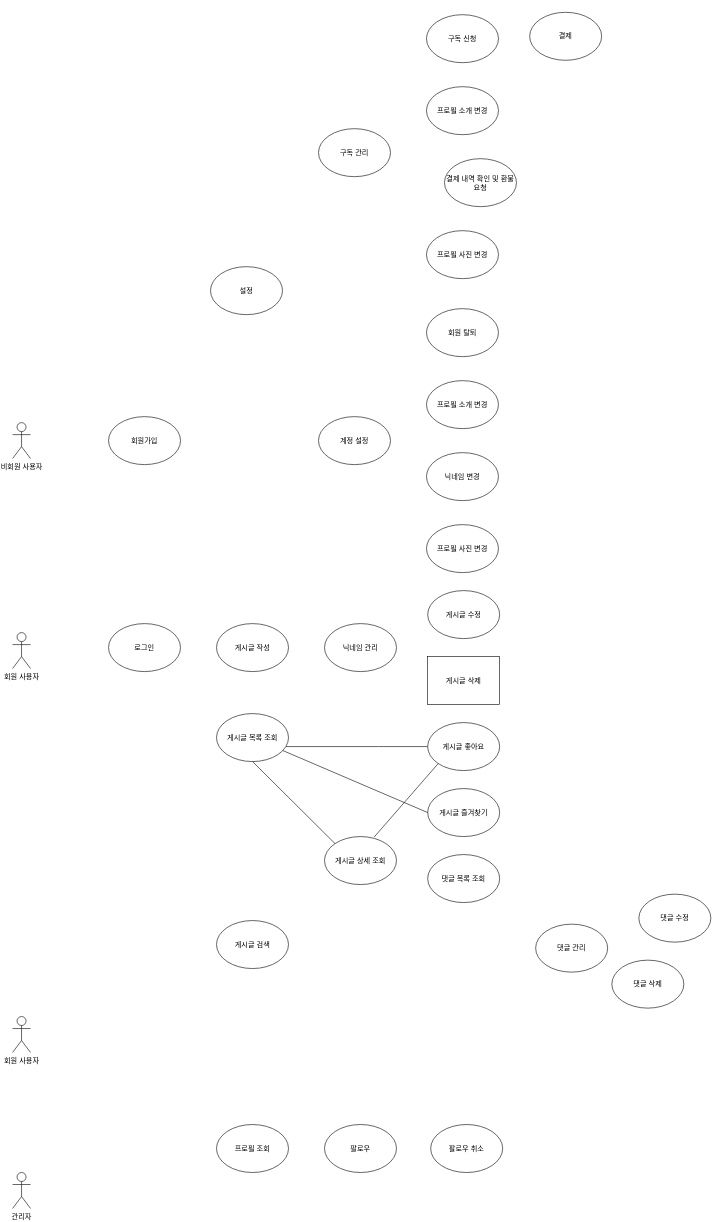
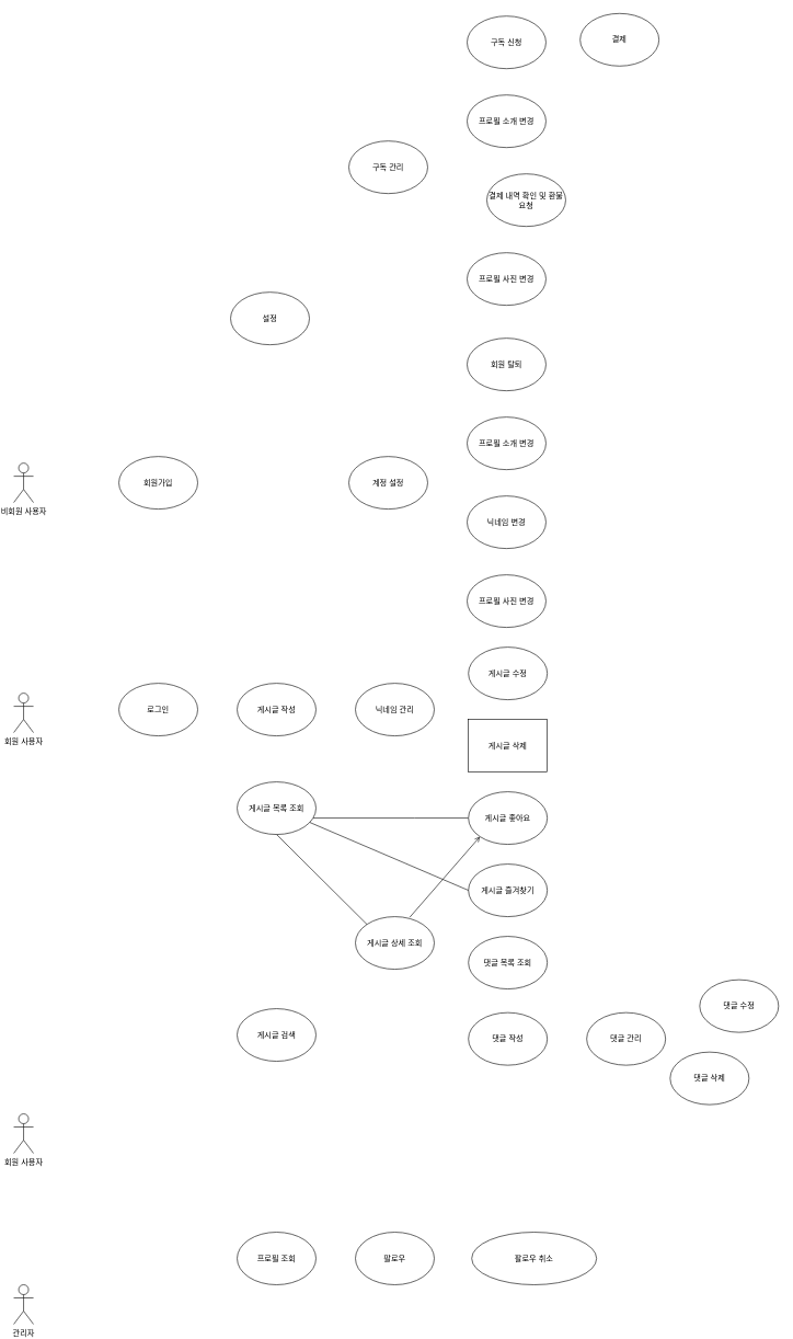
  <mxCell id="0" />
  <mxCell id="1" parent="0" />
  <mxCell id="2" value="비회원 사용자" style="shape=umlActor;verticalLabelPosition=bottom;verticalAlign=top;html=1;outlineConnect=0;" vertex="1" parent="1"><mxGeometry x="20" y="704" width="30" height="60" as="geometry" /></mxCell>
  <mxCell id="3" value="회원 사용자" style="shape=umlActor;verticalLabelPosition=bottom;verticalAlign=top;html=1;outlineConnect=0;" vertex="1" parent="1"><mxGeometry x="20" y="1054" width="30" height="60" as="geometry" /></mxCell>
  <mxCell id="4" value="관리자" style="shape=umlActor;verticalLabelPosition=bottom;verticalAlign=top;html=1;outlineConnect=0;" vertex="1" parent="1"><mxGeometry x="20" y="1954" width="30" height="60" as="geometry" /></mxCell>
  <mxCell id="5" value="회원가입" style="ellipse;whiteSpace=wrap;html=1;" vertex="1" parent="1"><mxGeometry x="180" y="694" width="120" height="80" as="geometry" /></mxCell>
  <mxCell id="6" value="로그인" style="ellipse;whiteSpace=wrap;html=1;" vertex="1" parent="1"><mxGeometry x="180" y="1039" width="120" height="80" as="geometry" /></mxCell>
  <mxCell id="7" style="edgeStyle=orthogonalEdgeStyle;rounded=0;orthogonalLoop=1;jettySize=auto;html=1;endArrow=none;endFill=0;" edge="1" parent="1" source="8" target="19"><mxGeometry relative="1" as="geometry"><Array as="points"><mxPoint x="630" y="1244" /><mxPoint x="630" y="1244" /></Array></mxGeometry></mxCell>
  <mxCell id="8" value="게시글 목록 조회" style="ellipse;whiteSpace=wrap;html=1;" vertex="1" parent="1"><mxGeometry x="360" y="1189" width="120" height="80" as="geometry" /></mxCell>
+ <mxCell id="9" value="댓글 작성" style="ellipse;whiteSpace=wrap;html=1;" vertex="1" parent="1"><mxGeometry x="712" y="1540" width="120" height="80" as="geometry" /></mxCell>
  <mxCell id="10" value="회원 사용자" style="shape=umlActor;verticalLabelPosition=bottom;verticalAlign=top;html=1;outlineConnect=0;" vertex="1" parent="1"><mxGeometry x="20" y="1694" width="30" height="60" as="geometry" /></mxCell>
  <mxCell id="11" value="팔로우" style="ellipse;whiteSpace=wrap;html=1;" vertex="1" parent="1"><mxGeometry x="540" y="1874" width="120" height="80" as="geometry" /></mxCell>
  <mxCell id="12" value="게시글 수정" style="ellipse;whiteSpace=wrap;html=1;" vertex="1" parent="1"><mxGeometry x="712" y="984" width="120" height="80" as="geometry" /></mxCell>
  <mxCell id="13" value="닉네임 관리" style="ellipse;whiteSpace=wrap;html=1;" vertex="1" parent="1"><mxGeometry x="540" y="1039" width="120" height="80" as="geometry" /></mxCell>
  <mxCell id="14" value="게시글 작성" style="ellipse;whiteSpace=wrap;html=1;" vertex="1" parent="1"><mxGeometry x="360" y="1039" width="120" height="80" as="geometry" /></mxCell>
  <mxCell id="15" value="게시글 삭제" style="whiteSpace=wrap;html=1;rounded=0;" vertex="1" parent="1"><mxGeometry x="712" y="1094" width="120" height="80" as="geometry" /></mxCell>
  <mxCell id="16" value="댓글 수정" style="ellipse;whiteSpace=wrap;html=1;" vertex="1" parent="1"><mxGeometry x="1064" y="1490" width="120" height="80" as="geometry" /></mxCell>
  <mxCell id="17" value="댓글 관리" style="ellipse;whiteSpace=wrap;html=1;" vertex="1" parent="1"><mxGeometry x="892" y="1540" width="120" height="80" as="geometry" /></mxCell>
  <mxCell id="18" value="댓글 삭제" style="ellipse;whiteSpace=wrap;html=1;" vertex="1" parent="1"><mxGeometry x="1019" y="1600" width="120" height="80" as="geometry" /></mxCell>
  <mxCell id="19" value="게시글 좋아요" style="ellipse;whiteSpace=wrap;html=1;" vertex="1" parent="1"><mxGeometry x="712" y="1204" width="120" height="80" as="geometry" /></mxCell>
  <mxCell id="20" value="게시글 즐겨찾기" style="ellipse;whiteSpace=wrap;html=1;" vertex="1" parent="1"><mxGeometry x="712" y="1314" width="120" height="80" as="geometry" /></mxCell>
  <mxCell id="21" value="설정" style="ellipse;whiteSpace=wrap;html=1;" vertex="1" parent="1"><mxGeometry x="350" y="444" width="120" height="80" as="geometry" /></mxCell>
  <mxCell id="22" value="계정 설정" style="ellipse;whiteSpace=wrap;html=1;" vertex="1" parent="1"><mxGeometry x="530" y="694" width="120" height="80" as="geometry" /></mxCell>
  <mxCell id="23" value="프로필 사진 변경" style="ellipse;whiteSpace=wrap;html=1;" vertex="1" parent="1"><mxGeometry x="710" y="874" width="120" height="80" as="geometry" /></mxCell>
  <mxCell id="24" value="닉네임 변경" style="ellipse;whiteSpace=wrap;html=1;" vertex="1" parent="1"><mxGeometry x="710" y="754" width="120" height="80" as="geometry" /></mxCell>
  <mxCell id="25" value="프로필 소개 변경" style="ellipse;whiteSpace=wrap;html=1;" vertex="1" parent="1"><mxGeometry x="710" y="634" width="120" height="80" as="geometry" /></mxCell>
  <mxCell id="26" value="회원 탈퇴" style="ellipse;whiteSpace=wrap;html=1;" vertex="1" parent="1"><mxGeometry x="710" y="514" width="120" height="80" as="geometry" /></mxCell>
  <mxCell id="27" value="구독 관리" style="ellipse;whiteSpace=wrap;html=1;" vertex="1" parent="1"><mxGeometry x="530" y="214" width="120" height="80" as="geometry" /></mxCell>
  <mxCell id="28" value="프로필 사진 변경" style="ellipse;whiteSpace=wrap;html=1;" vertex="1" parent="1"><mxGeometry x="710" y="384" width="120" height="80" as="geometry" /></mxCell>
  <mxCell id="29" value="결제 내역 확인 및 환불 요청" style="ellipse;whiteSpace=wrap;html=1;" vertex="1" parent="1"><mxGeometry x="740" y="264" width="120" height="80" as="geometry" /></mxCell>
  <mxCell id="30" value="프로필 소개 변경" style="ellipse;whiteSpace=wrap;html=1;" vertex="1" parent="1"><mxGeometry x="710" y="144" width="120" height="80" as="geometry" /></mxCell>
  <mxCell id="31" value="구독 신청" style="ellipse;whiteSpace=wrap;html=1;" vertex="1" parent="1"><mxGeometry x="710" y="24" width="120" height="80" as="geometry" /></mxCell>
  <mxCell id="32" value="결제" style="ellipse;whiteSpace=wrap;html=1;" vertex="1" parent="1"><mxGeometry x="882" y="20" width="120" height="80" as="geometry" /></mxCell>
  <mxCell id="33" value="게시글 검색" style="ellipse;whiteSpace=wrap;html=1;" vertex="1" parent="1"><mxGeometry x="360" y="1534" width="120" height="80" as="geometry" /></mxCell>
  <mxCell id="34" value="프로필 조회" style="ellipse;whiteSpace=wrap;html=1;" vertex="1" parent="1"><mxGeometry x="360" y="1874" width="120" height="80" as="geometry" /></mxCell>
- <mxCell id="35" value="팔로우 취소" style="ellipse;whiteSpace=wrap;html=1;" vertex="1" parent="1"><mxGeometry x="717" y="1874" width="120" height="80" as="geometry" /></mxCell>
+ <mxCell id="35" value="팔로우 취소" style="ellipse;whiteSpace=wrap;html=1;" vertex="1" parent="1"><mxGeometry x="717" y="1874" width="190" height="80" as="geometry" /></mxCell>
  <mxCell id="36" value="게시글 상세 조회" style="ellipse;whiteSpace=wrap;html=1;" vertex="1" parent="1"><mxGeometry x="540" y="1394" width="120" height="80" as="geometry" /></mxCell>
  <mxCell id="37" value="" style="endArrow=none;html=1;rounded=0;entryX=0;entryY=0.5;entryDx=0;entryDy=0;" edge="1" parent="1" source="8" target="20"><mxGeometry width="50" height="50" relative="1" as="geometry"><mxPoint x="590" y="1384" as="sourcePoint" /><mxPoint x="640" y="1334" as="targetPoint" /></mxGeometry></mxCell>
- <mxCell id="38" value="" style="endArrow=none;html=1;rounded=0;exitX=0.689;exitY=0.012;exitDx=0;exitDy=0;exitPerimeter=0;entryX=0;entryY=1;entryDx=0;entryDy=0;" edge="1" parent="1" source="36" target="19"><mxGeometry width="50" height="50" relative="1" as="geometry"><mxPoint x="589" y="1410" as="sourcePoint" /><mxPoint x="717" y="1344" as="targetPoint" /></mxGeometry></mxCell>
+ <mxCell id="38" value="" style="endArrow=open;html=1;rounded=0;exitX=0.689;exitY=0.012;exitDx=0;exitDy=0;exitPerimeter=0;entryX=0;entryY=1;entryDx=0;entryDy=0;" edge="1" parent="1" source="36" target="19"><mxGeometry width="50" height="50" relative="1" as="geometry"><mxPoint x="589" y="1410" as="sourcePoint" /><mxPoint x="717" y="1344" as="targetPoint" /></mxGeometry></mxCell>
  <mxCell id="39" value="" style="endArrow=none;html=1;rounded=0;exitX=0.5;exitY=1;exitDx=0;exitDy=0;entryX=0;entryY=0;entryDx=0;entryDy=0;" edge="1" parent="1" source="8" target="36"><mxGeometry width="50" height="50" relative="1" as="geometry"><mxPoint x="510" y="1394" as="sourcePoint" /><mxPoint x="560" y="1344" as="targetPoint" /></mxGeometry></mxCell>
  <mxCell id="40" value="댓글 목록 조회" style="ellipse;whiteSpace=wrap;html=1;" vertex="1" parent="1"><mxGeometry x="712" y="1424" width="120" height="80" as="geometry" /></mxCell>
